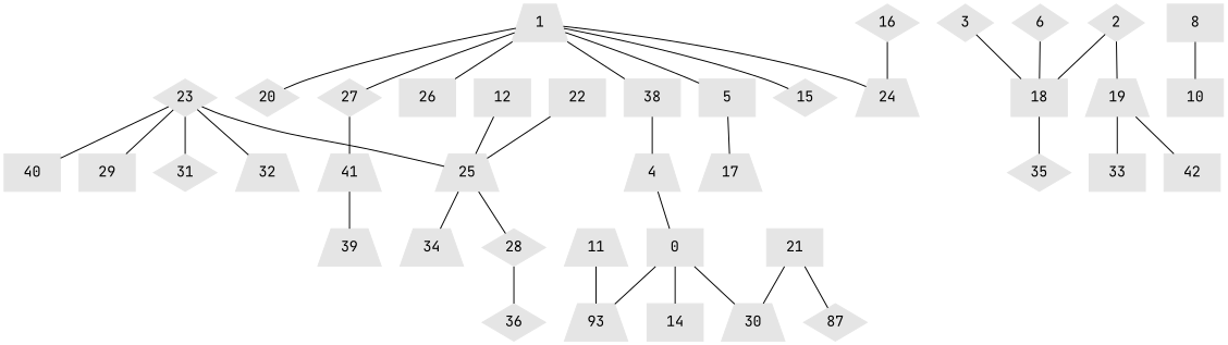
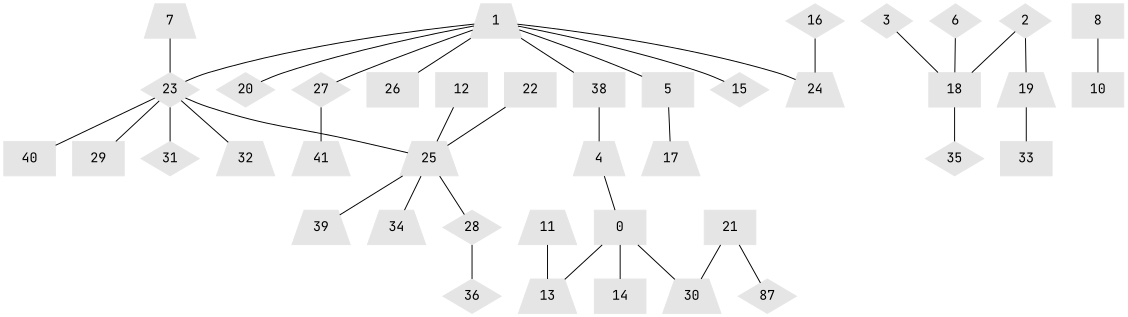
  graph {
    fontname="JetBrains Mono"
    node [color=gray90 fontname="JetBrains Mono" shape=box style=filled]
    edge [fontname="JetBrains Mono" weight=1.0]
    1 [shape=trapezium]
    5
    15 [shape=diamond]
    20 [shape=diamond]
    23 [shape=diamond]
    24 [shape=trapezium]
    26
    27 [shape=diamond]
    38
    2 [shape=diamond]
    18
    19 [shape=trapezium]
    4 [shape=trapezium]
    n14 [label=0]
    17 [shape=trapezium]
    25 [shape=trapezium]
    29
    31 [shape=diamond]
    32 [shape=trapezium]
    40
    41 [shape=trapezium]
    35 [shape=diamond]
    33
-   42
    3 [shape=diamond]
-   13 [shape=trapezium label=93]
+   13 [shape=trapezium]
    14
    30 [shape=trapezium]
    6 [shape=diamond]
+   7 [shape=trapezium]
    8
    10
    11 [shape=trapezium]
    12
    28 [shape=diamond]
    34 [shape=trapezium]
    39 [shape=trapezium]
    16 [shape=diamond]
    21
    n40 [label=87 shape=diamond]
    22
    36 [shape=diamond]
    1 -- 5
    1 -- 15
    1 -- 20
+   1 -- 23
    1 -- 24
    1 -- 26
    1 -- 27
    1 -- 38
    5 -- 17
    23 -- 25
    23 -- 29
    23 -- 31
    23 -- 32
    23 -- 40
    27 -- 41
    38 -- 4
    2 -- 18
    2 -- 19
    18 -- 35
    19 -- 33
-   19 -- 42
    4 -- n14
    n14 -- 13
    n14 -- 14
    n14 -- 30
    25 -- 28
    25 -- 34
-   41 -- 39
+   25 -- 39
    3 -- 18
    6 -- 18
+   7 -- 23
    8 -- 10
    11 -- 13
    12 -- 25
    28 -- 36
    16 -- 24
    21 -- 30
    21 -- n40
    22 -- 25
  }
